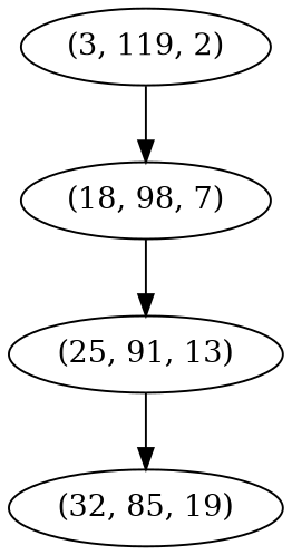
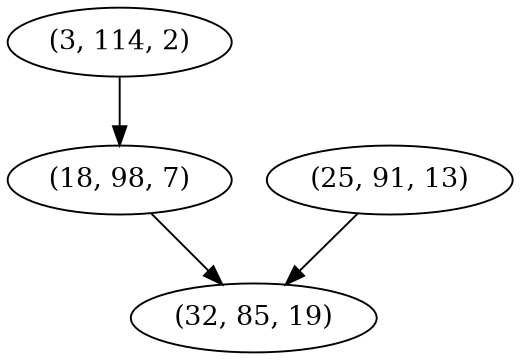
  digraph {
-   "(3, 114, 2)" [label="(3, 119, 2)"]
+   "(3, 114, 2)"
    "(18, 98, 7)"
    "(25, 91, 13)"
    n4 [label="(32, 85, 19)"]
    "(3, 114, 2)" -> "(18, 98, 7)"
-   "(18, 98, 7)" -> "(25, 91, 13)"
+   "(18, 98, 7)" -> n4
    "(25, 91, 13)" -> n4
  }
